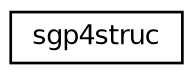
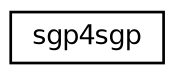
  digraph {
    rankdir=LR
-   n1 [color=black fillcolor=white fontname=Helvetica fontsize=10 height=0.2 label=sgp4struc shape=record style=filled width=0.4]
+   n1 [color=black fillcolor=white fontname=Helvetica fontsize=10 height=0.2 label=sgp4sgp shape=record style=filled width=0.4]
  }
